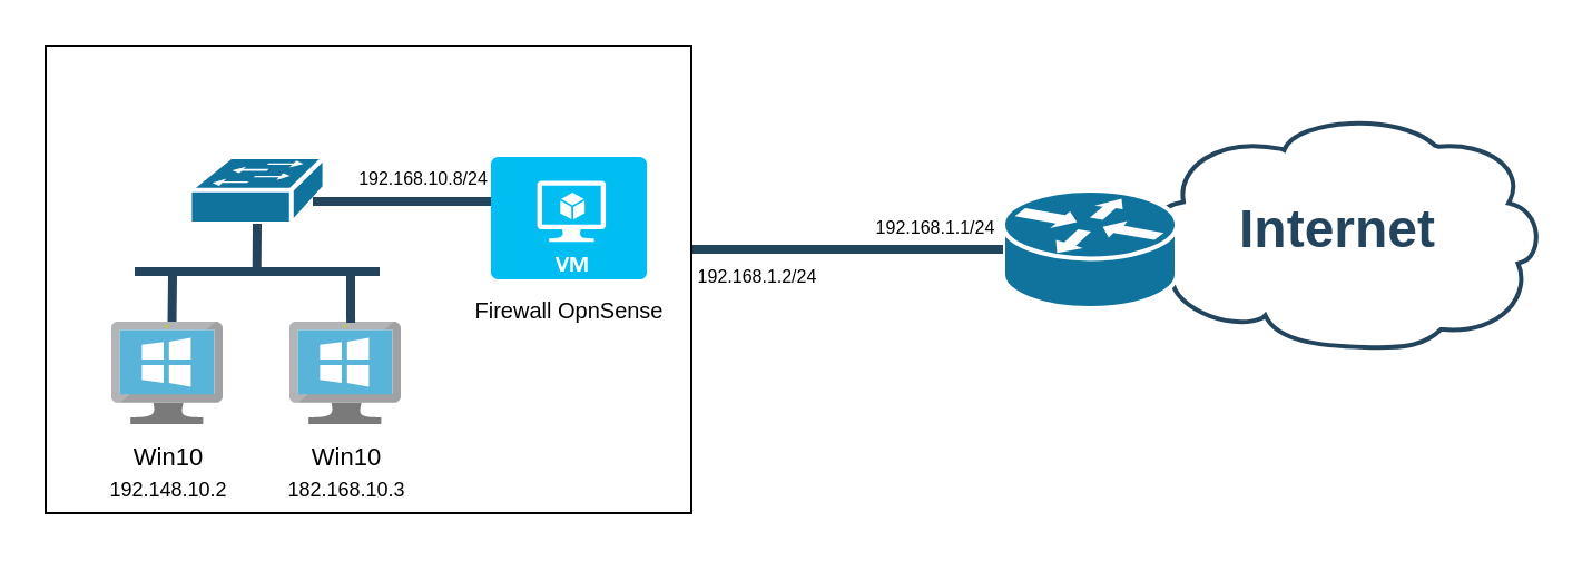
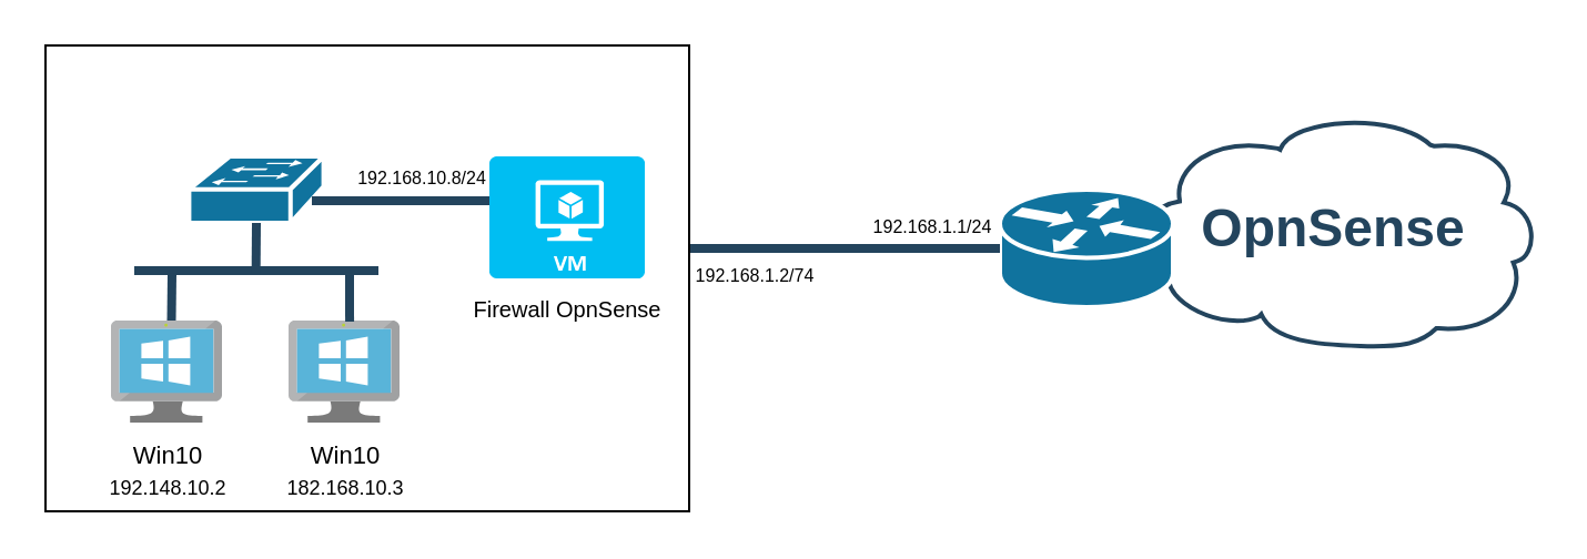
  <mxCell id="0" />
  <mxCell id="1" parent="0" />
- <mxCell id="2" value="Internet" style="shape=mxgraph.cisco.storage.cloud;html=1;dashed=0;strokeColor=#23445D;fillColor=#ffffff;strokeWidth=2;fontFamily=Helvetica;fontSize=24;fontColor=#23445D;align=center;fontStyle=1" vertex="1" parent="1"><mxGeometry x="507" y="50" width="186" height="106" as="geometry" /></mxCell>
+ <mxCell id="2" value="OpnSense" style="shape=mxgraph.cisco.storage.cloud;html=1;dashed=0;strokeColor=#23445D;fillColor=#ffffff;strokeWidth=2;fontFamily=Helvetica;fontSize=24;fontColor=#23445D;align=center;fontStyle=1" vertex="1" parent="1"><mxGeometry x="507" y="50" width="186" height="106" as="geometry" /></mxCell>
  <mxCell id="3" value="" style="shape=mxgraph.cisco.routers.router;html=1;dashed=0;fillColor=#10739E;strokeColor=#ffffff;strokeWidth=2;verticalLabelPosition=bottom;verticalAlign=top;fontFamily=Helvetica;fontSize=36;fontColor=#FFB366" vertex="1" parent="1"><mxGeometry x="450" y="85" width="78" height="53" as="geometry" /></mxCell>
  <mxCell id="4" value="" style="line;html=1;strokeColor=#23445D;" vertex="1" parent="1"><mxGeometry x="310" y="106.5" width="140" height="10" as="geometry" /></mxCell>
  <mxCell id="5" value="" style="rounded=0;whiteSpace=wrap;html=1;" vertex="1" parent="1"><mxGeometry x="20" y="20" width="290" height="210" as="geometry" /></mxCell>
  <mxCell id="6" value="&lt;font style=&quot;font-size: 10px;&quot;&gt;Firewall OpnSense&lt;/font&gt;" style="verticalLabelPosition=bottom;html=1;verticalAlign=top;align=center;strokeColor=none;fillColor=#00BEF2;shape=mxgraph.azure.virtual_machine;" vertex="1" parent="1"><mxGeometry x="220" y="70" width="70" height="55" as="geometry" /></mxCell>
  <mxCell id="7" value="&lt;font style=&quot;font-size: 11px;&quot;&gt;Win10&lt;/font&gt;&lt;br&gt;&lt;font style=&quot;font-size: 9px;&quot;&gt;182.168.10.3&lt;/font&gt;" style="sketch=0;aspect=fixed;html=1;points=[];align=center;image;fontSize=12;image=img/lib/mscae/VirtualMachineWindows.svg;" vertex="1" parent="1"><mxGeometry x="130" y="144.5" width="50" height="46" as="geometry" /></mxCell>
  <mxCell id="8" value="" style="shape=mxgraph.cisco.switches.workgroup_switch;html=1;dashed=0;fillColor=#10739E;strokeColor=#ffffff;strokeWidth=2;verticalLabelPosition=bottom;verticalAlign=top;fontFamily=Helvetica;fontSize=36;fontColor=#FFB366" vertex="1" parent="1"><mxGeometry x="84.7" y="70" width="60.6" height="30" as="geometry" /></mxCell>
  <mxCell id="9" value="" style="line;html=1;strokeColor=#23445D;" vertex="1" parent="1"><mxGeometry x="60" y="116.5" width="110" height="10" as="geometry" /></mxCell>
  <mxCell id="10" value="" style="edgeStyle=elbowEdgeStyle;elbow=horizontal;endArrow=none;html=1;strokeColor=#23445D;endFill=0;strokeWidth=4;rounded=1;exitX=0.492;exitY=0.013;exitDx=0;exitDy=0;exitPerimeter=0;entryX=0.155;entryY=0.642;entryDx=0;entryDy=0;entryPerimeter=0;" edge="1" parent="1" target="9"><mxGeometry width="100" height="100" relative="1" as="geometry"><mxPoint x="76.74" y="145.15" as="sourcePoint" /><mxPoint x="76.98" y="125" as="targetPoint" /></mxGeometry></mxCell>
  <mxCell id="11" value="" style="edgeStyle=elbowEdgeStyle;elbow=horizontal;endArrow=none;html=1;strokeColor=#23445D;endFill=0;strokeWidth=4;rounded=1;exitX=0.492;exitY=0.013;exitDx=0;exitDy=0;exitPerimeter=0;entryX=0.155;entryY=0.642;entryDx=0;entryDy=0;entryPerimeter=0;" edge="1" parent="1"><mxGeometry width="100" height="100" relative="1" as="geometry"><mxPoint x="157.02" y="144.5" as="sourcePoint" /><mxPoint x="157.33" y="122.27" as="targetPoint" /></mxGeometry></mxCell>
  <mxCell id="12" value="" style="edgeStyle=elbowEdgeStyle;elbow=horizontal;endArrow=none;html=1;strokeColor=#23445D;endFill=0;strokeWidth=4;rounded=1;exitX=0.492;exitY=0.013;exitDx=0;exitDy=0;exitPerimeter=0;entryX=0.155;entryY=0.642;entryDx=0;entryDy=0;entryPerimeter=0;" edge="1" parent="1"><mxGeometry width="100" height="100" relative="1" as="geometry"><mxPoint x="114.84" y="122.23" as="sourcePoint" /><mxPoint x="115.15" y="100" as="targetPoint" /></mxGeometry></mxCell>
  <mxCell id="13" value="" style="line;html=1;strokeColor=#23445D;" vertex="1" parent="1"><mxGeometry x="140" y="85" width="80" height="10" as="geometry" /></mxCell>
  <mxCell id="14" value="&lt;font style=&quot;font-size: 8px;&quot;&gt;192.168.1.1/24&lt;/font&gt;" style="text;html=1;strokeColor=none;fillColor=none;align=center;verticalAlign=middle;whiteSpace=wrap;rounded=0;fontSize=13;" vertex="1" parent="1"><mxGeometry x="390" y="85" width="60" height="30" as="geometry" /></mxCell>
- <mxCell id="15" value="&lt;font style=&quot;font-size: 8px;&quot;&gt;192.168.1.2/24&lt;/font&gt;" style="text;html=1;strokeColor=none;fillColor=none;align=center;verticalAlign=middle;whiteSpace=wrap;rounded=0;fontSize=13;" vertex="1" parent="1"><mxGeometry x="310" y="106.5" width="60" height="30" as="geometry" /></mxCell>
+ <mxCell id="15" value="&lt;font style=&quot;font-size: 8px;&quot;&gt;192.168.1.2/74&lt;/font&gt;" style="text;html=1;strokeColor=none;fillColor=none;align=center;verticalAlign=middle;whiteSpace=wrap;rounded=0;fontSize=13;" vertex="1" parent="1"><mxGeometry x="310" y="106.5" width="60" height="30" as="geometry" /></mxCell>
  <mxCell id="16" value="&lt;font style=&quot;font-size: 8px;&quot;&gt;192.168.10.8/24&lt;/font&gt;" style="text;html=1;strokeColor=none;fillColor=none;align=center;verticalAlign=middle;whiteSpace=wrap;rounded=0;fontSize=13;" vertex="1" parent="1"><mxGeometry x="160" y="62.5" width="60" height="30" as="geometry" /></mxCell>
  <mxCell id="17" value="&lt;font style=&quot;font-size: 11px;&quot;&gt;Win10&lt;/font&gt;&lt;br&gt;&lt;font style=&quot;font-size: 9px;&quot;&gt;192.148.10.2&lt;/font&gt;" style="sketch=0;aspect=fixed;html=1;points=[];align=center;image;fontSize=12;image=img/lib/mscae/VirtualMachineWindows.svg;" vertex="1" parent="1"><mxGeometry x="50" y="144.5" width="50" height="46" as="geometry" /></mxCell>
